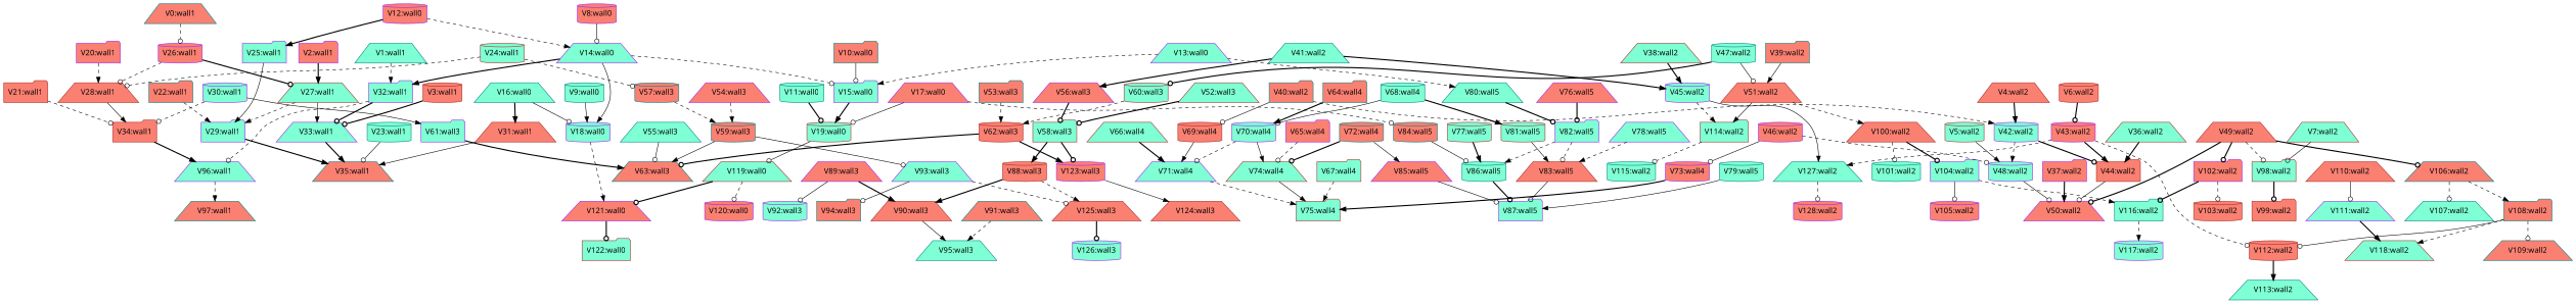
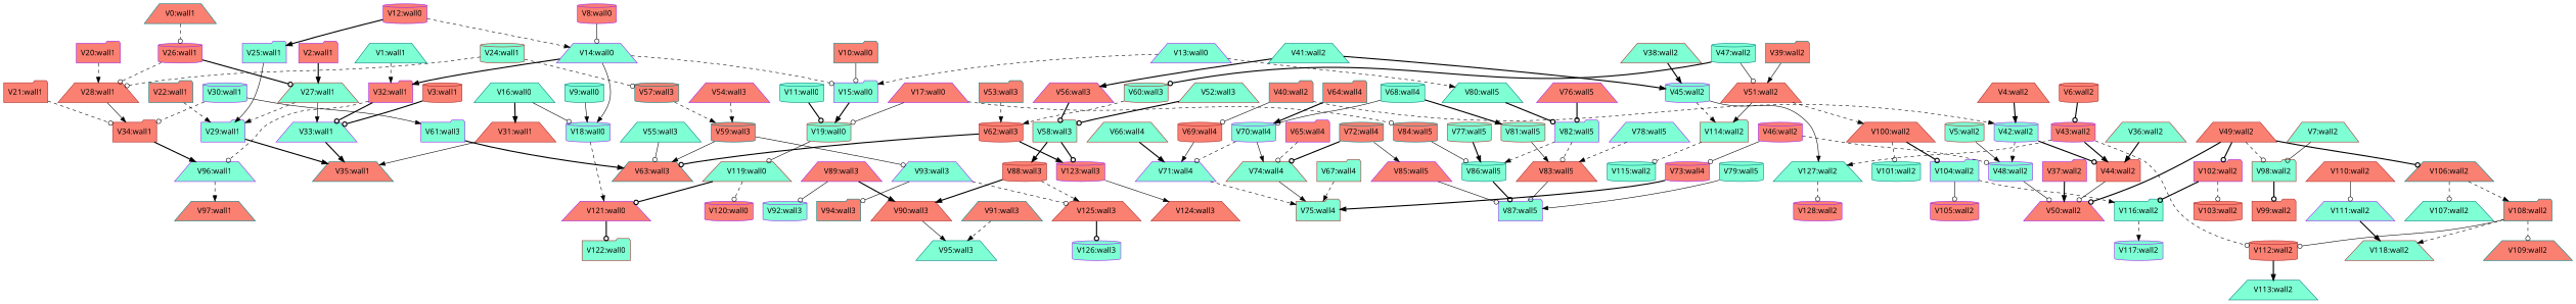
  digraph {
    fontname="Noto Sans"
    node [color=purple fillcolor=salmon fontname="Noto Sans" shape=trapezium style=filled]
    edge [arrowhead=normal fontname="Noto Sans" style=dashed]
    n1 [color=teal label="V0:wall1"]
    n2 [label="V26:wall1" shape=cylinder]
    n3 [color=brown fillcolor=aquamarine label="V27:wall1"]
    n4 [color=brown label="V28:wall1"]
    n5 [color=teal fillcolor=aquamarine label="V1:wall1"]
-   n6 [fillcolor=aquamarine label="V32:wall1" shape=folder]
+   n6 [label="V32:wall1" shape=folder]
    n7 [fillcolor=aquamarine label="V33:wall1"]
    n8 [fillcolor=aquamarine label="V96:wall1"]
    n9 [label="V2:wall1" shape=folder]
    n10 [fillcolor=aquamarine label="V29:wall1" shape=folder]
    n11 [color=brown label="V3:wall1" shape=cylinder]
    n12 [color=teal label="V35:wall1"]
    n13 [color=brown label="V4:wall2"]
    n14 [fillcolor=aquamarine label="V42:wall2" shape=cylinder]
    n15 [fillcolor=aquamarine label="V48:wall2" shape=cylinder]
    n16 [color=brown label="V44:wall2" shape=folder]
    n17 [color=brown fillcolor=aquamarine label="V5:wall2" shape=cylinder]
    n18 [label="V50:wall2"]
    n19 [color=brown label="V6:wall2" shape=cylinder]
    n20 [label="V43:wall2" shape=cylinder]
    n21 [color=brown label="V112:wall2" shape=cylinder]
    n22 [color=teal fillcolor=aquamarine label="V127:wall2"]
    n23 [color=brown fillcolor=aquamarine label="V7:wall2"]
    n24 [color=brown fillcolor=aquamarine label="V98:wall2" shape=folder]
    n25 [color=brown label="V99:wall2" shape=folder]
    n26 [label="V8:wall0" shape=cylinder]
    n27 [fillcolor=aquamarine label="V14:wall0"]
    n28 [fillcolor=aquamarine label="V18:wall0" shape=cylinder]
    n29 [fillcolor=aquamarine label="V15:wall0" shape=folder]
    n30 [color=teal fillcolor=aquamarine label="V9:wall0" shape=cylinder]
    n31 [label="V121:wall0"]
    n32 [color=teal label="V10:wall0" shape=folder]
    n33 [color=brown fillcolor=aquamarine label="V19:wall0" shape=cylinder]
    n34 [color=teal fillcolor=aquamarine label="V11:wall0" shape=cylinder]
    n35 [color=brown fillcolor=aquamarine label="V119:wall0"]
    n36 [label="V12:wall0" shape=cylinder]
    n37 [fillcolor=aquamarine label="V25:wall1" shape=folder]
    n38 [fillcolor=aquamarine label="V13:wall0"]
    n39 [color=teal fillcolor=aquamarine label="V80:wall5"]
    n40 [fillcolor=aquamarine label="V82:wall5" shape=folder]
    n41 [color=teal fillcolor=aquamarine label="V16:wall0"]
    n42 [color=brown label="V31:wall1"]
    n43 [label="V17:wall0"]
    n44 [color=teal label="V84:wall5" shape=cylinder]
    n45 [color=teal fillcolor=aquamarine label="V86:wall5" shape=cylinder]
    n46 [color=brown fillcolor=aquamarine label="V122:wall0" shape=folder]
    n47 [label="V120:wall0" shape=cylinder]
    n48 [label="V20:wall1" shape=folder]
    n49 [color=brown label="V34:wall1" shape=folder]
    n50 [color=brown label="V21:wall1" shape=folder]
    n51 [color=teal label="V22:wall1" shape=folder]
-   n52 [color=teal fillcolor=aquamarine label="V23:wall1" shape=cylinder]
    n53 [color=brown fillcolor=aquamarine label="V24:wall1" shape=cylinder]
    n54 [color=teal label="V57:wall3" shape=cylinder]
    n55 [color=teal label="V59:wall3" shape=cylinder]
    n56 [fillcolor=aquamarine label="V30:wall1" shape=cylinder]
    n57 [fillcolor=aquamarine label="V61:wall3" shape=folder]
    n58 [color=teal label="V63:wall3"]
    n59 [color=teal label="V97:wall1"]
    n60 [color=brown fillcolor=aquamarine label="V36:wall2"]
    n61 [label="V37:wall2" shape=folder]
    n62 [color=brown fillcolor=aquamarine label="V38:wall2"]
    n63 [fillcolor=aquamarine label="V45:wall2" shape=cylinder]
    n64 [color=brown fillcolor=aquamarine label="V114:wall2" shape=folder]
    n65 [color=teal label="V39:wall2" shape=folder]
    n66 [color=brown label="V51:wall2"]
    n67 [color=brown label="V100:wall2"]
    n68 [color=teal label="V40:wall2" shape=folder]
    n69 [color=brown label="V69:wall4" shape=cylinder]
    n70 [fillcolor=aquamarine label="V71:wall4"]
    n71 [color=teal fillcolor=aquamarine label="V41:wall2"]
    n72 [label="V56:wall3"]
    n73 [color=brown fillcolor=aquamarine label="V58:wall3" shape=folder]
    n74 [color=teal fillcolor=aquamarine label="V113:wall2"]
    n75 [label="V128:wall2" shape=cylinder]
    n76 [color=teal fillcolor=aquamarine label="V115:wall2" shape=cylinder]
    n77 [label="V46:wall2" shape=cylinder]
    n78 [label="V73:wall4" shape=cylinder]
    n79 [color=brown fillcolor=aquamarine label="V75:wall4" shape=folder]
    n80 [color=teal fillcolor=aquamarine label="V47:wall2" shape=cylinder]
    n81 [color=brown fillcolor=aquamarine label="V60:wall3" shape=cylinder]
    n82 [color=brown label="V62:wall3" shape=cylinder]
    n83 [color=brown label="V49:wall2"]
    n84 [label="V102:wall2" shape=folder]
    n85 [color=teal label="V106:wall2"]
    n86 [color=brown label="V103:wall2" shape=cylinder]
    n87 [color=teal fillcolor=aquamarine label="V116:wall2" shape=folder]
    n88 [color=teal fillcolor=aquamarine label="V107:wall2"]
    n89 [color=teal label="V108:wall2" shape=folder]
    n90 [color=teal fillcolor=aquamarine label="V101:wall2" shape=cylinder]
    n91 [fillcolor=aquamarine label="V104:wall2" shape=folder]
    n92 [color=brown fillcolor=aquamarine label="V52:wall3"]
    n93 [color=brown label="V88:wall3" shape=cylinder]
    n94 [label="V123:wall3" shape=cylinder]
    n95 [color=teal label="V53:wall3" shape=folder]
    n96 [label="V54:wall3"]
    n97 [fillcolor=aquamarine label="V93:wall3"]
    n98 [color=teal fillcolor=aquamarine label="V55:wall3"]
    n99 [color=brown label="V90:wall3"]
    n100 [color=brown label="V125:wall3"]
    n101 [color=brown label="V124:wall3"]
    n102 [color=teal label="V94:wall3" shape=folder]
    n103 [color=teal label="V64:wall4" shape=folder]
    n104 [fillcolor=aquamarine label="V70:wall4" shape=cylinder]
    n105 [color=brown fillcolor=aquamarine label="V74:wall4"]
    n106 [label="V65:wall4" shape=folder]
    n107 [color=brown fillcolor=aquamarine label="V66:wall4"]
    n108 [color=brown fillcolor=aquamarine label="V67:wall4" shape=folder]
    n109 [color=teal fillcolor=aquamarine label="V68:wall4" shape=cylinder]
    n110 [color=brown fillcolor=aquamarine label="V81:wall5" shape=cylinder]
    n111 [color=brown label="V83:wall5"]
    n112 [color=teal label="V72:wall4" shape=cylinder]
    n113 [label="V85:wall5"]
    n114 [fillcolor=aquamarine label="V87:wall5" shape=folder]
    n115 [label="V76:wall5"]
    n116 [color=brown fillcolor=aquamarine label="V77:wall5" shape=cylinder]
    n117 [fillcolor=aquamarine label="V78:wall5"]
    n118 [color=teal fillcolor=aquamarine label="V79:wall5" shape=cylinder]
    n119 [color=teal fillcolor=aquamarine label="V95:wall3"]
    n120 [fillcolor=aquamarine label="V126:wall3" shape=cylinder]
    n121 [label="V89:wall3"]
    n122 [fillcolor=aquamarine label="V92:wall3" shape=cylinder]
    n123 [color=teal label="V91:wall3"]
    n124 [label="V105:wall2" shape=cylinder]
    n125 [fillcolor=aquamarine label="V117:wall2" shape=cylinder]
    n126 [color=teal label="V109:wall2"]
    n127 [color=brown fillcolor=aquamarine label="V118:wall2"]
    n128 [color=brown label="V110:wall2"]
    n129 [fillcolor=aquamarine label="V111:wall2"]
    n1 -> n2 [arrowhead=odot]
    n2 -> n3 [arrowhead=odot style=bold]
    n2 -> n4 [arrowhead=odot]
    n3 -> n7 [style=solid]
    n3 -> n10
    n4 -> n49 [style=solid]
    n5 -> n6
    n6 -> n7 [arrowhead=odot style=bold]
    n6 -> n8 [arrowhead=odot]
    n7 -> n12 [style=bold]
    n8 -> n59
    n9 -> n3 [style=bold]
    n10 -> n12 [style=bold]
    n11 -> n7 [arrowhead=odot style=bold]
    n13 -> n14 [style=bold]
    n14 -> n15
    n14 -> n16 [arrowhead=odot style=bold]
    n15 -> n18 [arrowhead=odot style=solid]
    n16 -> n18 [arrowhead=odot style=solid]
    n17 -> n15 [style=solid]
    n19 -> n20 [arrowhead=odot style=bold]
    n20 -> n16 [style=bold]
    n20 -> n21 [arrowhead=odot]
    n20 -> n22
    n21 -> n74 [style=bold]
    n22 -> n75 [arrowhead=odot]
    n23 -> n24 [arrowhead=odot style=solid]
    n24 -> n25 [arrowhead=odot style=bold]
    n26 -> n27 [arrowhead=odot style=solid]
    n27 -> n6 [style=bold]
    n27 -> n28 [style=solid]
    n27 -> n29 [arrowhead=odot]
    n28 -> n31
    n29 -> n33 [style=bold]
    n30 -> n28 [style=solid]
    n31 -> n46 [arrowhead=odot style=bold]
    n32 -> n29 [arrowhead=odot style=solid]
    n33 -> n35 [arrowhead=odot style=solid]
    n34 -> n33 [arrowhead=odot style=bold]
    n35 -> n31 [arrowhead=odot style=bold]
    n35 -> n47 [arrowhead=odot]
    n36 -> n27
    n36 -> n37 [style=bold]
    n37 -> n10 [style=solid]
    n38 -> n29
    n38 -> n39
    n39 -> n40 [arrowhead=odot style=bold]
    n40 -> n45
    n40 -> n111 [arrowhead=odot]
    n41 -> n28 [arrowhead=odot style=solid]
    n41 -> n42 [style=bold]
    n42 -> n12 [style=solid]
    n43 -> n33 [arrowhead=odot style=solid]
    n43 -> n44 [arrowhead=odot]
    n44 -> n45 [arrowhead=odot style=solid]
    n45 -> n114 [arrowhead=odot style=bold]
    n48 -> n4
    n49 -> n8 [style=bold]
    n50 -> n49 [arrowhead=odot]
    n51 -> n10
-   n52 -> n12 [arrowhead=odot style=solid]
    n53 -> n4 [arrowhead=odot]
    n53 -> n54 [arrowhead=odot]
    n54 -> n55
    n55 -> n58 [style=solid]
    n55 -> n97 [arrowhead=odot style=solid]
    n56 -> n49 [arrowhead=odot]
    n56 -> n57 [style=solid]
    n57 -> n58 [style=bold]
    n60 -> n16 [style=bold]
    n61 -> n18 [style=bold]
    n62 -> n63 [style=bold]
    n63 -> n22 [style=solid]
    n63 -> n64
    n64 -> n76 [arrowhead=odot]
    n65 -> n66 [style=solid]
    n66 -> n64 [style=solid]
    n66 -> n67
    n67 -> n90 [arrowhead=odot]
    n67 -> n91 [arrowhead=odot style=bold]
    n68 -> n14
    n68 -> n69 [arrowhead=odot style=solid]
    n69 -> n70 [style=solid]
    n70 -> n79
    n71 -> n63 [style=bold]
    n71 -> n72 [style=bold]
    n72 -> n73 [arrowhead=odot style=bold]
    n73 -> n93 [style=bold]
    n73 -> n94 [arrowhead=odot style=bold]
    n77 -> n15 [arrowhead=odot]
    n77 -> n78 [arrowhead=odot style=solid]
    n78 -> n79 [style=bold]
    n80 -> n66 [arrowhead=odot style=solid]
    n80 -> n81 [arrowhead=odot style=bold]
    n81 -> n82
    n82 -> n58 [arrowhead=odot style=bold]
    n82 -> n94 [style=bold]
    n83 -> n18 [arrowhead=odot style=bold]
    n83 -> n24 [arrowhead=odot]
    n83 -> n84 [arrowhead=odot style=bold]
    n83 -> n85 [arrowhead=odot style=bold]
    n84 -> n86 [arrowhead=odot]
    n84 -> n87 [arrowhead=odot style=bold]
    n85 -> n88 [arrowhead=odot]
    n85 -> n89
    n87 -> n125
    n89 -> n21 [arrowhead=odot style=solid]
    n89 -> n126 [arrowhead=odot]
    n89 -> n127
    n91 -> n87
    n91 -> n124 [arrowhead=odot style=solid]
    n92 -> n73 [arrowhead=odot style=bold]
    n93 -> n99 [style=bold]
    n93 -> n100
    n94 -> n101 [style=solid]
    n95 -> n82
    n96 -> n55
    n97 -> n100 [arrowhead=odot]
    n97 -> n102 [arrowhead=odot style=solid]
    n98 -> n58 [arrowhead=odot style=solid]
    n99 -> n119 [style=solid]
    n100 -> n120 [arrowhead=odot style=bold]
    n103 -> n104 [style=bold]
    n104 -> n70 [arrowhead=odot]
    n104 -> n105 [style=solid]
    n105 -> n79 [style=solid]
    n106 -> n105 [arrowhead=odot]
    n107 -> n70 [style=bold]
    n108 -> n79
    n109 -> n104 [arrowhead=odot style=solid]
    n109 -> n110 [style=bold]
    n110 -> n111 [style=solid]
    n111 -> n114 [arrowhead=odot style=solid]
    n112 -> n105 [arrowhead=odot style=bold]
    n112 -> n113 [style=solid]
    n113 -> n114 [arrowhead=odot style=solid]
    n115 -> n40 [arrowhead=odot style=bold]
    n116 -> n45 [style=bold]
    n117 -> n111
    n118 -> n114 [style=solid]
    n121 -> n99 [style=bold]
    n121 -> n122 [arrowhead=odot style=solid]
    n123 -> n119
    n128 -> n129 [arrowhead=odot style=solid]
    n129 -> n127 [style=bold]
  }
